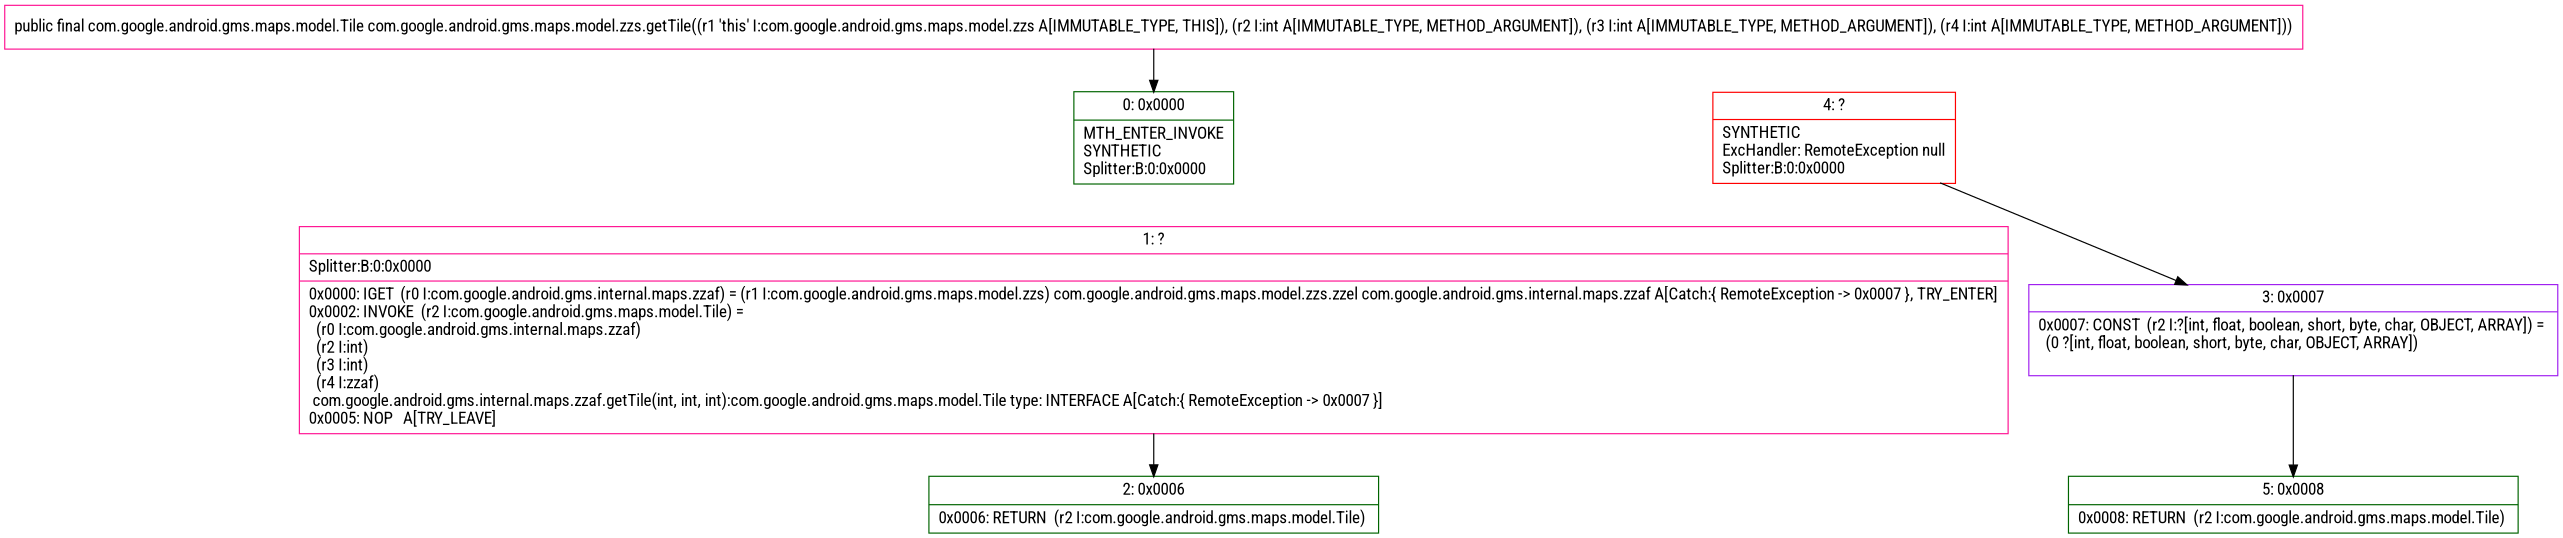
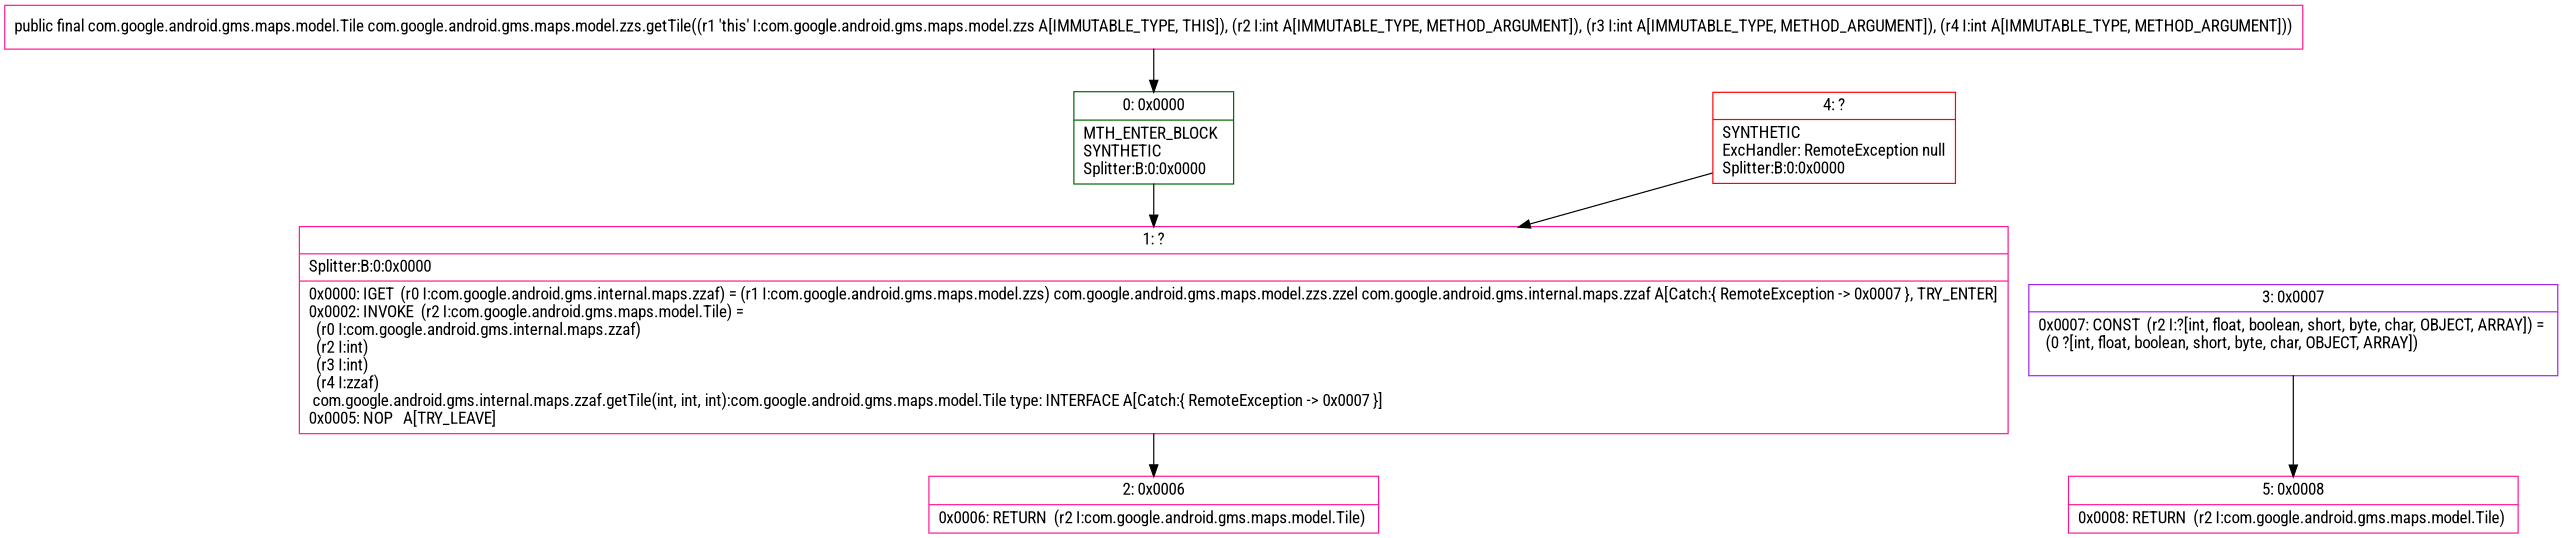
  digraph {
    fontname="Roboto Condensed"
    node [color=deeppink fontname="Roboto Condensed" shape=record]
    edge [fontname="Roboto Condensed"]
-   n1 [color=darkgreen label="{0\:\ 0x0000|MTH_ENTER_INVOKE\lSYNTHETIC\lSplitter:B:0:0x0000\l}"]
+   n1 [color=darkgreen label="{0\:\ 0x0000|MTH_ENTER_BLOCK\lSYNTHETIC\lSplitter:B:0:0x0000\l}"]
    n2 [label="{1\:\ ?|Splitter:B:0:0x0000\l|0x0000: IGET  (r0 I:com.google.android.gms.internal.maps.zzaf) = (r1 I:com.google.android.gms.maps.model.zzs) com.google.android.gms.maps.model.zzs.zzel com.google.android.gms.internal.maps.zzaf A[Catch:\{ RemoteException \-\> 0x0007 \}, TRY_ENTER]\l0x0002: INVOKE  (r2 I:com.google.android.gms.maps.model.Tile) = \l  (r0 I:com.google.android.gms.internal.maps.zzaf)\l  (r2 I:int)\l  (r3 I:int)\l  (r4 I:zzaf)\l com.google.android.gms.internal.maps.zzaf.getTile(int, int, int):com.google.android.gms.maps.model.Tile type: INTERFACE A[Catch:\{ RemoteException \-\> 0x0007 \}]\l0x0005: NOP   A[TRY_LEAVE]\l}"]
-   n3 [color=darkgreen label="{2\:\ 0x0006|0x0006: RETURN  (r2 I:com.google.android.gms.maps.model.Tile) \l}"]
+   n3 [label="{2\:\ 0x0006|0x0006: RETURN  (r2 I:com.google.android.gms.maps.model.Tile) \l}"]
    n4 [color=red label="{4\:\ ?|SYNTHETIC\lExcHandler: RemoteException null\lSplitter:B:0:0x0000\l}"]
    n5 [color=purple label="{3\:\ 0x0007|0x0007: CONST  (r2 I:?[int, float, boolean, short, byte, char, OBJECT, ARRAY]) = \l  (0 ?[int, float, boolean, short, byte, char, OBJECT, ARRAY])\l \l}"]
-   n6 [color=darkgreen label="{5\:\ 0x0008|0x0008: RETURN  (r2 I:com.google.android.gms.maps.model.Tile) \l}"]
+   n6 [label="{5\:\ 0x0008|0x0008: RETURN  (r2 I:com.google.android.gms.maps.model.Tile) \l}"]
    n7 [label="{public final com.google.android.gms.maps.model.Tile com.google.android.gms.maps.model.zzs.getTile((r1 'this' I:com.google.android.gms.maps.model.zzs A[IMMUTABLE_TYPE, THIS]), (r2 I:int A[IMMUTABLE_TYPE, METHOD_ARGUMENT]), (r3 I:int A[IMMUTABLE_TYPE, METHOD_ARGUMENT]), (r4 I:int A[IMMUTABLE_TYPE, METHOD_ARGUMENT])) }"]
+   n1 -> n2
    n2 -> n3
-   n4 -> n5
+   n4 -> n2
    n5 -> n6
    n7 -> n1
  }
